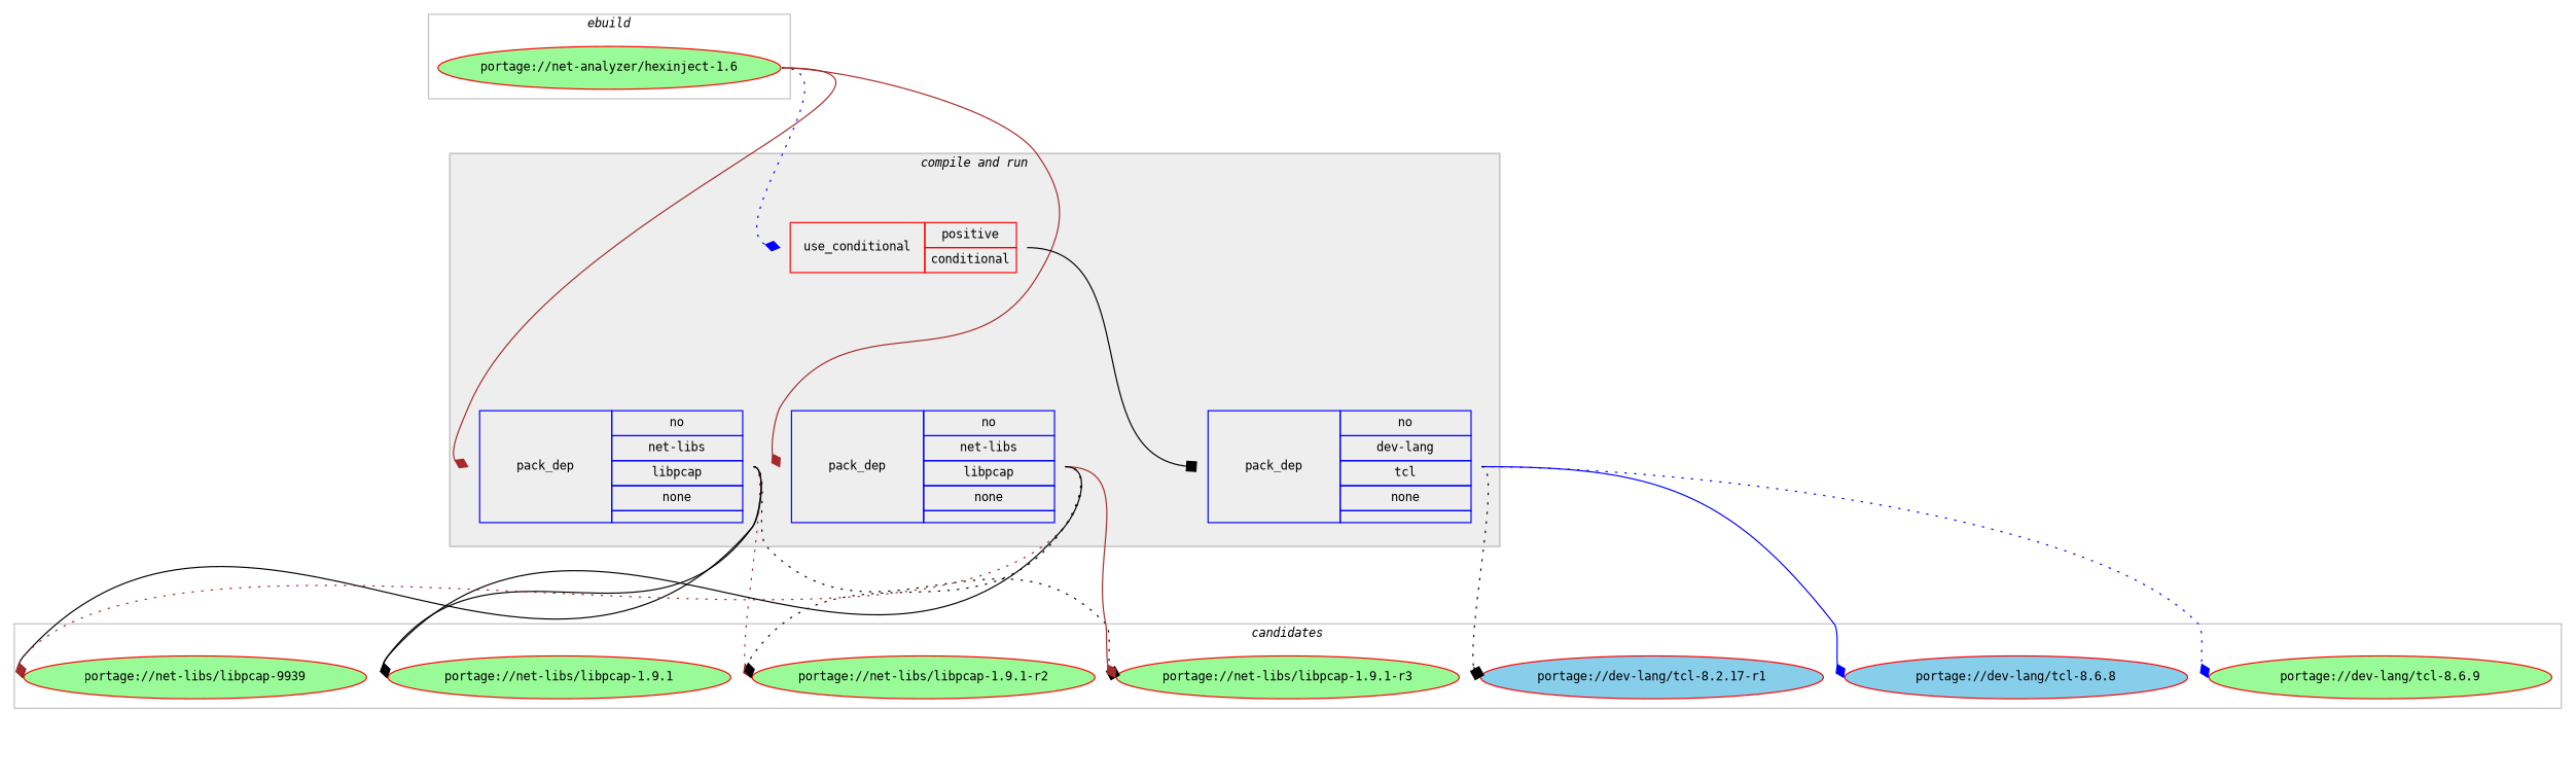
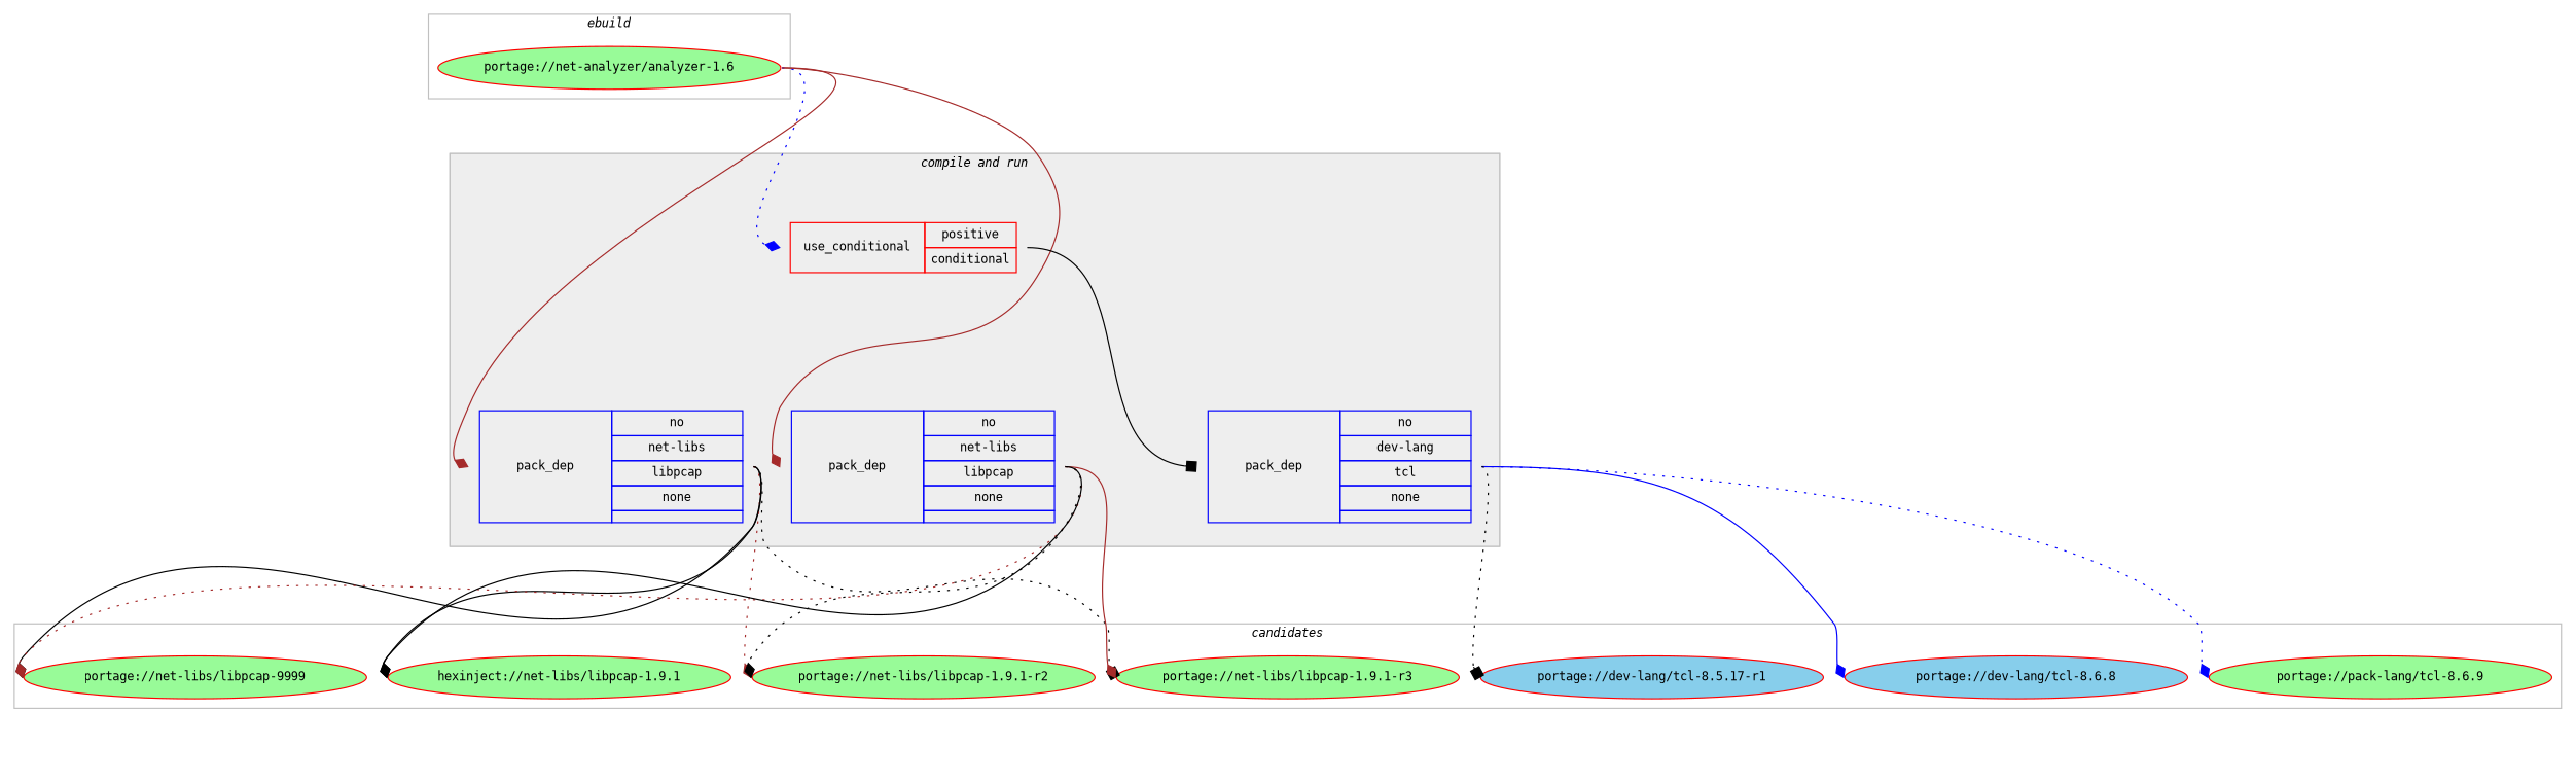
  digraph {
    compound=true
    concentrate=true
    fontname="DejaVu Sans Mono"
    fontsize=10
    newrank=true
    rankdir=TB
    ranksep=1.5
    node [color=red fillcolor=palegreen fontname="DejaVu Sans Mono" fontsize=10 style=filled]
    edge [arrowhead=diamond color=black fontname="DejaVu Sans Mono" headport=w style=solid tailport=e weight=100]
-   n1 [label="portage://net-analyzer/hexinject-1.6" width=4]
+   n1 [label="portage://net-analyzer/analyzer-1.6" width=4]
    n2 [color=blue label=<<TABLE BORDER="0" CELLBORDER="1" CELLSPACING="0" CELLPADDING="4" WIDTH="220"><TR><TD ROWSPAN="6" CELLPADDING="30">pack_dep</TD></TR><TR><TD WIDTH="110">no</TD></TR><TR><TD>net-libs</TD></TR><TR><TD>libpcap</TD></TR><TR><TD>none</TD></TR><TR><TD></TD></TR></TABLE>> shape=none fillcolor="" style=""]
    n3 [color=blue label=<<TABLE BORDER="0" CELLBORDER="1" CELLSPACING="0" CELLPADDING="4" WIDTH="220"><TR><TD ROWSPAN="6" CELLPADDING="30">pack_dep</TD></TR><TR><TD WIDTH="110">no</TD></TR><TR><TD>dev-lang</TD></TR><TR><TD>tcl</TD></TR><TR><TD>none</TD></TR><TR><TD></TD></TR></TABLE>> shape=none fillcolor="" style=""]
    n4 [label=<<TABLE BORDER="0" CELLBORDER="1" CELLSPACING="0" CELLPADDING="4"><TR><TD ROWSPAN="3" CELLPADDING="10">use_conditional</TD></TR><TR><TD>positive</TD></TR><TR><TD>conditional</TD></TR></TABLE>> shape=none fillcolor="" style=""]
    n5 [color=blue label=<<TABLE BORDER="0" CELLBORDER="1" CELLSPACING="0" CELLPADDING="4" WIDTH="220"><TR><TD ROWSPAN="6" CELLPADDING="30">pack_dep</TD></TR><TR><TD WIDTH="110">no</TD></TR><TR><TD>net-libs</TD></TR><TR><TD>libpcap</TD></TR><TR><TD>none</TD></TR><TR><TD></TD></TR></TABLE>> shape=none fillcolor="" style=""]
-   n6 [label="portage://net-libs/libpcap-9939" width=4]
+   n6 [label="portage://net-libs/libpcap-9999" width=4]
    n7 [label="portage://net-libs/libpcap-1.9.1-r3" width=4]
    n8 [label="portage://net-libs/libpcap-1.9.1-r2" width=4]
-   n9 [label="portage://net-libs/libpcap-1.9.1" width=4]
-   n10 [label="portage://dev-lang/tcl-8.6.9" width=4]
+   n9 [label="hexinject://net-libs/libpcap-1.9.1" width=4]
+   n10 [label="portage://pack-lang/tcl-8.6.9" width=4]
    n11 [fillcolor=skyblue label="portage://dev-lang/tcl-8.6.8" width=4]
-   n12 [fillcolor=skyblue label="portage://dev-lang/tcl-8.2.17-r1" width=4]
+   n12 [fillcolor=skyblue label="portage://dev-lang/tcl-8.5.17-r1" width=4]
    subgraph cluster_1 {
      color=gray
      label=<<i>ebuild</i>>
      rank=same
      n1
    }
    subgraph cluster_2 {
      color=gray
      label=<<i>dependencies</i>>
      subgraph cluster_3 {
        color=gray
        fillcolor="#eeeeee"
        label=<<i>run</i>>
        style=filled
        subgraph sub_4 {
          color=gray
          fillcolor="#eeeeee"
          label=<<i>run</i>>
          style=filled
          n4
          subgraph sub_5 {
            color=gray
            fillcolor="#eeeeee"
            label=<<i>run</i>>
            style=filled
            n3
          }
        }
        subgraph sub_6 {
          color=gray
          fillcolor="#eeeeee"
          label=<<i>run</i>>
          style=filled
          n5
        }
      }
      subgraph cluster_7 {
        color=gray
        fillcolor="#eeeeee"
        label=<<i>compile</i>>
        style=filled
        subgraph sub_8 {
          color=gray
          fillcolor="#eeeeee"
          label=<<i>compile</i>>
          style=filled
          n2
        }
      }
      subgraph cluster_9 {
        color=gray
        fillcolor="#eeeeee"
        label=<<i>compile and run</i>>
        style=filled
      }
    }
    subgraph cluster_10 {
      color=gray
      label=<<i>candidates</i>>
      rank=same
      subgraph sub_11 {
        color=black
        label=<<i>candidates</i>>
        nodesep=1
        rank=same
        n6
        n7
        n8
        n9
      }
      subgraph sub_12 {
        color=black
        label=<<i>candidates</i>>
        nodesep=1
        rank=same
        n10
        n11
        n12
      }
      subgraph sub_13 {
        color=black
        label=<<i>candidates</i>>
        nodesep=1
        rank=same
        n6
        n7
        n8
        n9
      }
    }
    n1 -> n2 [color=brown weight=20]
    n1 -> n4 [color=blue style=dotted weight=20]
    n1 -> n5 [color=brown weight=20]
    n2 -> n6
    n2 -> n7 [arrowhead=box style=dotted]
    n2 -> n8 [color=brown style=dotted]
    n2 -> n9
    n3 -> n10 [color=blue style=dotted]
    n3 -> n11 [color=blue]
    n3 -> n12 [arrowhead=box style=dotted]
    n4 -> n3 [arrowhead=box weight=20]
    n5 -> n6 [color=brown style=dotted]
    n5 -> n7 [color=brown]
    n5 -> n8 [style=dotted]
    n5 -> n9
  }
